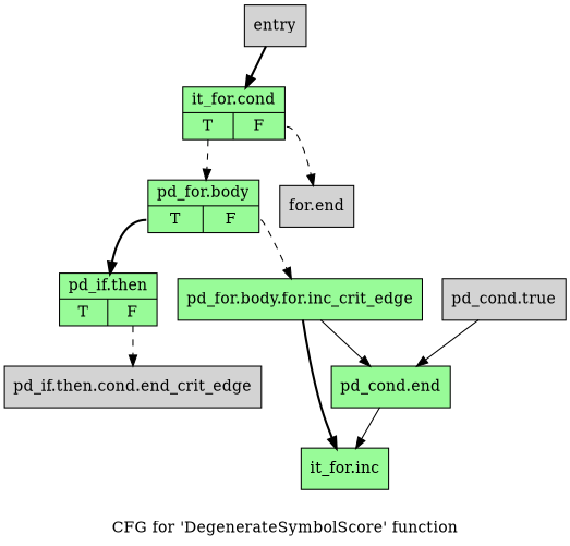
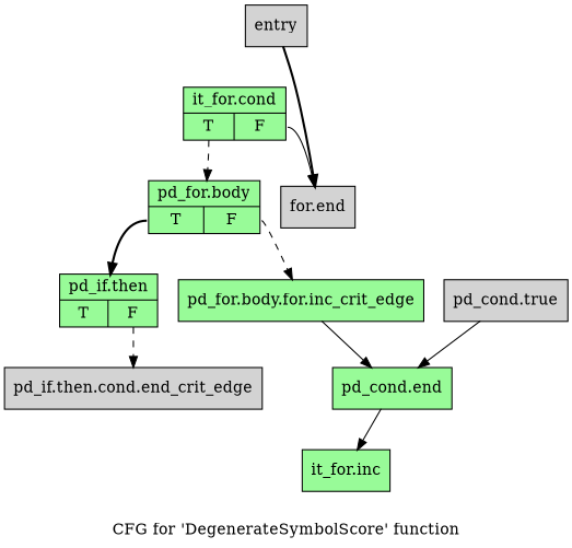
  digraph {
    label="CFG for 'DegenerateSymbolScore' function"
    node [fillcolor=palegreen shape=record style=filled]
    edge [style=dashed]
    n1 [fillcolor=lightgrey label="{entry}"]
    n2 [label="{it_for.cond|{<s0>T|<s1>F}}"]
    n3 [label="{pd_for.body|{<s0>T|<s1>F}}"]
    n4 [fillcolor=lightgrey label="{for.end}"]
    n5 [label="{pd_if.then|{<s0>T|<s1>F}}"]
    n6 [label="{pd_for.body.for.inc_crit_edge}"]
    n7 [fillcolor=lightgrey label="{pd_if.then.cond.end_crit_edge}"]
    n8 [label="{it_for.inc}"]
    n9 [label="{pd_cond.end}"]
    n10 [fillcolor=lightgrey label="{pd_cond.true}"]
-   n1 -> n2 [style=bold]
+   n1 -> n4 [style=bold]
    n2 -> n3 [tailport=s0]
-   n2 -> n4 [tailport=s1]
+   n2 -> n4 [style=solid tailport=s1]
    n3 -> n5 [style=bold tailport=s0]
    n3 -> n6 [tailport=s1]
    n5 -> n7 [tailport=s1]
-   n6 -> n8 [style=bold]
    n6 -> n9 [style=solid]
    n9 -> n8 [style=solid]
    n10 -> n9 [style=solid]
  }
